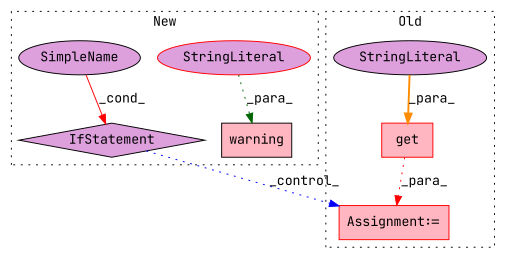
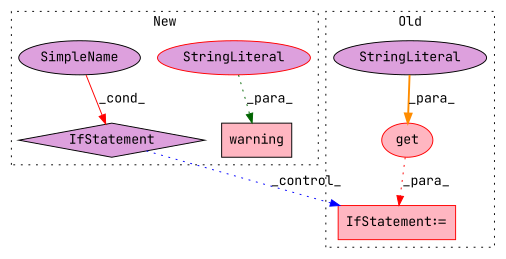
  digraph {
    fontname="JetBrains Mono"
    node [a=32 color=black fillcolor=plum fontname="JetBrains Mono" shape=box style=filled]
    edge [color=red fontname="JetBrains Mono" style=dotted]
-   n1 [color=red fillcolor=lightpink l="4,1" label=get s="20134,20151"]
-   n2 [a=7 color=red fillcolor=lightpink l=1 label="Assignment:=" s=20121]
+   n1 [color=red fillcolor=lightpink l="4,1" label=get s="20134,20151" shape=ellipse]
+   n2 [a=7 color=red fillcolor=lightpink l=1 label="IfStatement:=" s=20121]
    n3 [a=45 l=13 label=StringLiteral s=20138 shape=ellipse]
    n4 [fillcolor=lightpink l="8,1" label=warning s="21519,21579"]
    n5 [a=45 color=red l=52 label=StringLiteral s=21527 shape=ellipse]
    n6 [a=25 l="4,2" label=IfStatement s="21470,21502" shape=diamond]
    n7 [a=42 label=SimpleName shape=ellipse]
    subgraph cluster_1 {
      label=Old
      style=dotted
      n1
      n2
      n3
    }
    subgraph cluster_2 {
      label=New
      style=dotted
      n4
      n5
      n6
      n7
    }
    n1 -> n2 [label=_para_]
    n3 -> n1 [color=darkorange label=_para_ style=bold]
    n5 -> n4 [color=darkgreen label=_para_]
    n6 -> n2 [color=blue label=_control_]
    n7 -> n6 [label=_cond_ style=solid]
  }
